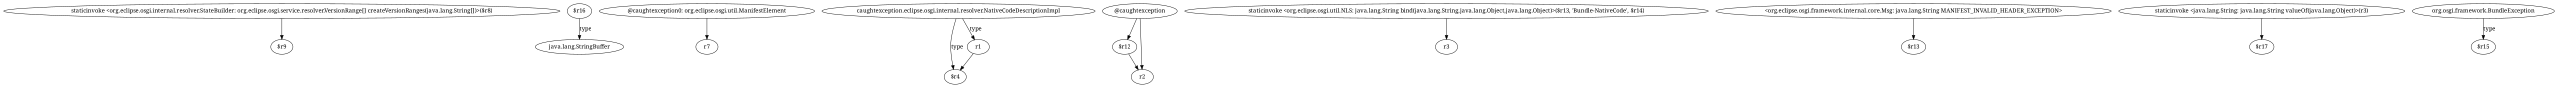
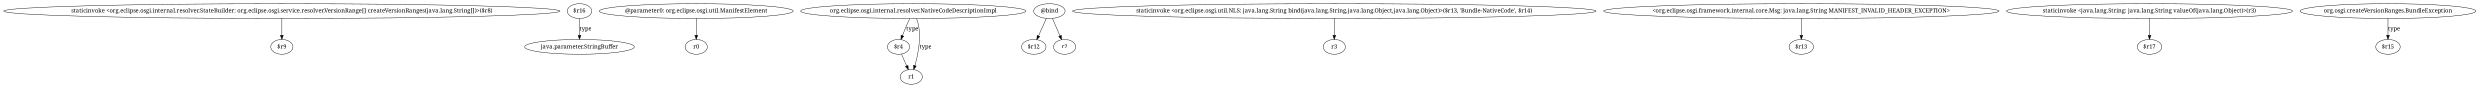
  digraph {
    fontname="Noto Serif"
    node [fontname="Noto Serif"]
    edge [fontname="Noto Serif"]
    n1 [label="staticinvoke <org.eclipse.osgi.internal.resolver.StateBuilder: org.eclipse.osgi.service.resolver.VersionRange[] createVersionRanges(java.lang.String[])>($r8)"]
    n2 [label="$r9"]
-   n3 [label="java.lang.StringBuffer"]
+   n3 [label="java.parameter.StringBuffer"]
    n4 [label="$r16"]
-   n5 [label="@caughtexception0: org.eclipse.osgi.util.ManifestElement"]
-   n6 [label=r7]
+   n5 [label="@parameter0: org.eclipse.osgi.util.ManifestElement"]
+   n6 [label=r0]
    n7 [label="$r4"]
    n8 [label=r1]
-   n9 [label="@caughtexception"]
+   n9 [label="@bind"]
    n10 [label="$r12"]
    n11 [label=r2]
    n12 [label="staticinvoke <org.eclipse.osgi.util.NLS: java.lang.String bind(java.lang.String,java.lang.Object,java.lang.Object)>($r13, 'Bundle-NativeCode', $r14)"]
    n13 [label=r3]
    n14 [label="<org.eclipse.osgi.framework.internal.core.Msg: java.lang.String MANIFEST_INVALID_HEADER_EXCEPTION>"]
    n15 [label="$r13"]
    n16 [label="staticinvoke <java.lang.String: java.lang.String valueOf(java.lang.Object)>(r3)"]
    n17 [label="$r17"]
-   n18 [label="org.osgi.framework.BundleException"]
+   n18 [label="org.osgi.createVersionRanges.BundleException"]
    n19 [label="$r15"]
-   n20 [label="caughtexception.eclipse.osgi.internal.resolver.NativeCodeDescriptionImpl"]
+   n20 [label="org.eclipse.osgi.internal.resolver.NativeCodeDescriptionImpl"]
    n1 -> n2
    n4 -> n3 [label=type]
    n5 -> n6
-   n8 -> n7
+   n7 -> n8
    n9 -> n10
    n9 -> n11
-   n10 -> n11
    n12 -> n13
    n14 -> n15
    n16 -> n17
    n18 -> n19 [label=type]
    n20 -> n7 [label=type]
    n20 -> n8 [label=type]
  }
